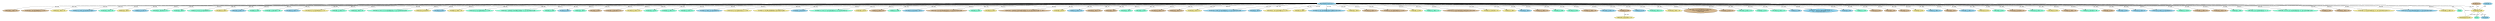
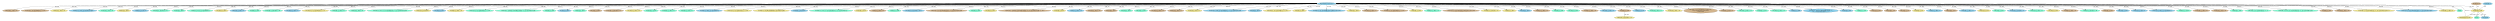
  digraph {
    fontname="Noto Serif"
    node [fillcolor=aquamarine fontname="Noto Serif" style=filled]
    edge [arrowhead=normal fontname="Noto Serif"]
    n1 [fillcolor=khaki label="(Call,data[l++] = 0x24)"]
    n2 [fillcolor=khaki label="(MethodReturn,static int)"]
    n3 [fillcolor=skyblue label="(Literal,0x24)"]
    n4 [label="(Block,)"]
    n5 [fillcolor=skyblue label="(MethodParameterIn,ut8 *data)"]
    n6 [fillcolor=tan label="(Call,data[l++] = offset >> 32)"]
    n7 [fillcolor=tan label="(Call,data[l++] = op->operands[0].reg << 3 | 0x4)"]
    n8 [fillcolor=khaki label="(Call,data[l++] = offset >> 16)"]
    n9 [fillcolor=skyblue label="(Call,data[l++] = 0x40 | op->operands[1].regs[0])"]
    n10 [label="(Call,data[l++] = offset >> 16)"]
    n11 [fillcolor=khaki label="(Call,data[l++] = offset)"]
    n12 [fillcolor=skyblue label="(Call,data[l++] = 0x48 | rex)"]
    n13 [label="(Call,data[l++] = immediate >> 56)"]
    n14 [label="(Call,data[l++] = offset)"]
    n15 [label="(Call,data[l++] = 0xc0 | op->operands[0].reg)"]
    n16 [fillcolor=khaki label="(Call,data[l++] = offset)"]
    n17 [fillcolor=skyblue label="(Call,data[l++] = offset >> 8)"]
    n18 [label="(Call,data[l++] = 0x67)"]
    n19 [label="(Call,data[l++] = immediate >> 48)"]
    n20 [fillcolor=skyblue label="(Call,data[l++] = offset >> 8)"]
    n21 [fillcolor=khaki label="(Call,data[l++] = op->operands[1].reg << 3 | 4)"]
    n22 [label="(Call,data[l++] = offset >> 16)"]
    n23 [label="(Call,data[l++] = offset >> 16)"]
    n24 [label="(Call,data[l++] = mod << 5 | op->operands[0].reg << 3 | op->operands[1].regs[0])"]
    n25 [fillcolor=khaki label="(Call,data[l++] = immediate)"]
    n26 [fillcolor=skyblue label="(Call,data[l++] = 0x67)"]
    n27 [fillcolor=khaki label="(Call,data[l++] = offset >> 16)"]
    n28 [label="(Call,data[l++] = op->operands[0].reg << 3 | 0x4)"]
    n29 [label="(Call,data[l++] = getsib (op->operands[1].scale[0]) << 3 | op->operands[1].regs[0])"]
    n30 [label="(Call,data[l++] = 0x66)"]
    n31 [fillcolor=skyblue label="(Call,data[l++] = offset)"]
    n32 [label="(Call,data[l++] = offset)"]
    n33 [fillcolor=tan label="(Call,data[l++] = offset)"]
    n34 [fillcolor=tan label="(Call,data[l++] = immediate >> 32)"]
    n35 [fillcolor=khaki label="(Call,data[l++] = offset >> 48)"]
    n36 [label="(Call,data[l++] = opcode)"]
    n37 [label="(Call,data[l++] = offset >> 16)"]
    n38 [label="(Call,data[l++] = 0x40 | rex)"]
    n39 [fillcolor=skyblue label="(Call,data[l++] = 0xb0 | op->operands[0].reg)"]
    n40 [fillcolor=khaki label="(Call,data[l++] = op->operands[1].reg << 3 | 0x4)"]
    n41 [fillcolor=khaki label="(Call,data[l++] = SEG_REG_PREFIXES[op->operands[1].regs[0]])"]
    n42 [fillcolor=skyblue label="(Call,data[l++] = immediate)"]
    n43 [label="(Call,data[l++] = mod << 6 | op->operands[1].reg << 3 | op->operands[0].reg)"]
    n44 [fillcolor=khaki label="(Call,data[l++] = 0xa0)"]
    n45 [fillcolor=tan label="(Call,data[l++] = offset >> 24)"]
    n46 [label="(Call,data[l++] = 0x49)"]
    n47 [fillcolor=skyblue label="(Call,data[l++] = (immediate >> byte))"]
    n48 [fillcolor=tan label="(Call,data[l++] = op->operands[0].regs[1] << 3 | op->operands[0].regs[0])"]
    n49 [label="(Call,data[l++] = 0x67)"]
    n50 [fillcolor=khaki label="(Call,data[l++] = 0x8a)"]
    n51 [fillcolor=tan label="(Call,data[l++] = getsib (op->operands[1].scale[0]) << 6 | op->operands[1].regs[0] << 3 | base)"]
    n52 [fillcolor=khaki label="(Call,data[l++] = 0x66)"]
    n53 [fillcolor=skyblue label="(Call,data[l++] = offset >> 24)"]
    n54 [fillcolor=tan label="(Call,data[l++] = offset >> 16)"]
    n55 [fillcolor=tan label="(Call,data[l++] = 0x66)"]
    n56 [label="(Call,data[l++] = offset)"]
    n57 [label="(Call,data[l++] = 0x48)"]
    n58 [fillcolor=tan label="(Call,data[l++] = offset >> 24)"]
    n59 [fillcolor=tan label="(Call,data[l++] = offset >> 8)"]
    n60 [fillcolor=khaki label="(Call,data[l++] = offset >> 8)"]
    n61 [fillcolor=skyblue label="(Call,data[l++] = 0x80 | op->operands[0].reg << 3 | op->operands[1].regs[0])"]
    n62 [fillcolor=skyblue label="(Call,data[l++] = offset)"]
    n63 [fillcolor=khaki label="(Call,data[l++] = op->operands[0].reg << 3 | 0x5)"]
    n64 [fillcolor=khaki label="(Call,data[l++] = offset)"]
    n65 [fillcolor=skyblue label="(Call,data[l++] = (op->operands[0].type & OT_BYTE) ? 0x88 : 0x89)"]
    n66 [fillcolor=khaki label="(Call,data[l++] = offset)"]
    n67 [fillcolor=tan label="(Call,data[l++] = offset >> 8)"]
    n68 [fillcolor=tan label="(Call,data[l++] = op->operands[0].reg << 3 | 0x5)"]
    n69 [fillcolor=khaki label="(Call,data[l++] = 0x66)"]
    n70 [label="(Call,data[l++] = offset >> 16)"]
    n71 [fillcolor=tan label="(Call,data[l++] = op->operands[1].type & OT_BYTE ? 0x8a : 0x8b)"]
    n72 [fillcolor=khaki label="(Call,data[l++] = immediate >> 16)"]
    n73 [fillcolor=khaki label="(Call,data[l++] = offset)"]
    n74 [fillcolor=skyblue label="(Call,data[l++] = offset)"]
    n75 [fillcolor=tan label="(Call,data[l++] = offset >> 24)"]
    n76 [label="(Call,data[l++] = 0x48)"]
    n77 [label="(Call,data[l++] = 0x0d)"]
    n78 [fillcolor=tan label="(Call,data[l++] = offset >> 16)"]
    n79 [fillcolor=skyblue label="(Call,data[l++] = offset >> 8)"]
    n80 [fillcolor=tan label="(Call,data[l++] = 0x44)"]
    n81 [fillcolor=skyblue label="(Call,data[l++] = 0x24)"]
    n82 [label="(Call,data[l++] = offset >> 8)"]
    n83 [fillcolor=khaki label="(Call,data[l++] = offset >> 24)"]
    n84 [fillcolor=tan label="(Call,data[l++] = (op->operands[1].type & OT_BYTE ||\n\t\t\t\top->operands[0].type & OT_BYTE) ?\n\t\t\t\t0x8a : 0x8b)"]
    n85 [fillcolor=tan label="(Call,data[l++] = offset >> 8)"]
    n86 [label="(Call,data[l++] = offset >> 24)"]
    n87 [label="(Call,data[l++] = 0x25)"]
    n88 [label="(Call,data[l++] = offset >> 24)"]
    n89 [fillcolor=skyblue label="(Call,data[l++] = 0x8b)"]
    n90 [fillcolor=skyblue label="(Call,data[l++] = getsib (op->operands[0].scale[0]) << 6 |\n\t\t\t\t\t\t    op->operands[0].regs[0] << 3 | 5)"]
    n91 [fillcolor=skyblue label="(Call,data[l++] = 0x05)"]
    n92 [label="(Call,data[l++] = 0x41)"]
    n93 [fillcolor=tan label="(Call,data[l++] = 0x8c)"]
    n94 [fillcolor=tan label="(Call,data[l++] = 0x5)"]
    n95 [fillcolor=tan label="(Call,data[l++] = rex)"]
    n96 [fillcolor=khaki label="(Call,data[l++] = sib)"]
    n97 [fillcolor=skyblue label="(Call,data[l++] = offset >> 8)"]
    n98 [fillcolor=tan label="(Call,data[l++] = 0xa1)"]
    n99 [fillcolor=skyblue label="(Call,data[l++] = offset >> 16)"]
    n100 [fillcolor=khaki label="(Call,data[l++] = 0xc7)"]
    n101 [label="(Call,data[l++] = 0x45)"]
-   n102 [fillcolor=tan label="(Call,data[l++] = immediate >> 8)"]
+   n102 [fillcolor=skyblue label="(Call,data[l++] = immediate >> 8)"]
    n103 [label="(Call,data[l++] = offset >> 24)"]
    n104 [fillcolor=khaki label="(Call,data[l++] = 0x48)"]
    n105 [fillcolor=tan label="(Call,data[l++] = offset >> 24)"]
    n106 [label="(Call,data[l++] = immediate >> 40)"]
    n107 [fillcolor=tan label="(Call,data[l++] = 0x41)"]
    n108 [fillcolor=skyblue label="(Call,data[l++] = 0x48)"]
    n109 [fillcolor=skyblue label="(Call,data[l++] = offset >> 8)"]
    n110 [fillcolor=skyblue label="(Call,data[l++] = 0xb8 | op->operands[0].reg)"]
    n111 [label="(Call,data[l++] = modrm)"]
    n112 [fillcolor=tan label="(Call,data[l++] = offset >> 40)"]
    n113 [fillcolor=tan label="(Call,data[l++] = offset >> 24)"]
    n114 [label="(Call,data[l++] = 0x48)"]
    n115 [label="(Call,data[l++] = op->operands[0].reg << 3 | 4)"]
    n116 [label="(Call,data[l++] = mod << 6 | op->operands[1].reg << 3 | op->operands[0].regs[0])"]
    n117 [fillcolor=tan label="(Call,data[l++] = 0x67)"]
    n118 [fillcolor=tan label="(Call,data[l++] = offset >> 54)"]
    n119 [fillcolor=khaki label="(Call,data[l++] = op->operands[0].reg << 3 | (op->operands[1].regs[0] - 8))"]
    n120 [fillcolor=skyblue label="(Call,data[l++] = op->operands[1].regs[1] << 3 | op->operands[1].regs[0])"]
    n121 [fillcolor=khaki label="(Call,data[l++] = offset >> 8)"]
    1000102
    n123 [fillcolor=khaki label="(Call,data[l++] = immediate >> 24)"]
    n124 [fillcolor=tan label="(Identifier,mod)"]
    n125 [fillcolor=skyblue label="(Call,data[l++])"]
    n1 -> n2 [arrowhead=odot label="DDG: data[l++]"]
    n1 -> n3 [label="CFG: "]
    n1 -> n4 [label="AST: "]
    n3 -> n1 [arrowhead=odot label="AST: "]
    n5 -> n1 [label="DDG: data"]
    n5 -> n2 [arrowhead=odot label="DDG: data"]
    n5 -> n6 [arrowhead=odot label="DDG: data"]
    n5 -> n7 [arrowhead=odot label="DDG: data"]
    n5 -> n8 [arrowhead=odot label="DDG: data"]
    n5 -> n9 [label="DDG: data"]
    n5 -> n10 [label="DDG: data"]
    n5 -> n11 [arrowhead=odot label="DDG: data"]
    n5 -> n12 [arrowhead=odot label="DDG: data"]
    n5 -> n13 [label="DDG: data"]
    n5 -> n14 [label="DDG: data"]
    n5 -> n15 [arrowhead=odot label="DDG: data"]
    n5 -> n16 [arrowhead=odot label="DDG: data"]
    n5 -> n17 [label="DDG: data"]
    n5 -> n18 [arrowhead=odot label="DDG: data"]
    n5 -> n19 [arrowhead=odot label="DDG: data"]
    n5 -> n20 [arrowhead=odot label="DDG: data"]
    n5 -> n21 [label="DDG: data"]
    n5 -> n22 [arrowhead=odot label="DDG: data"]
    n5 -> n23 [arrowhead=odot label="DDG: data"]
    n5 -> n24 [arrowhead=odot label="DDG: data"]
    n5 -> n25 [label="DDG: data"]
    n5 -> n26 [arrowhead=odot label="DDG: data"]
    n5 -> n27 [arrowhead=odot label="DDG: data"]
    n5 -> n28 [label="DDG: data"]
    n5 -> n29 [arrowhead=odot label="DDG: data"]
    n5 -> n30 [arrowhead=odot label="DDG: data"]
    n5 -> n31 [label="DDG: data"]
    n5 -> n32 [arrowhead=odot label="DDG: data"]
    n5 -> n33 [arrowhead=odot label="DDG: data"]
    n5 -> n34 [arrowhead=odot label="DDG: data"]
    n5 -> n35 [arrowhead=odot label="DDG: data"]
    n5 -> n36 [label="DDG: data"]
    n5 -> n37 [label="DDG: data"]
    n5 -> n38 [arrowhead=odot label="DDG: data"]
    n5 -> n39 [arrowhead=odot label="DDG: data"]
    n5 -> n40 [arrowhead=odot label="DDG: data"]
    n5 -> n41 [arrowhead=odot label="DDG: data"]
    n5 -> n42 [label="DDG: data"]
    n5 -> n43 [label="DDG: data"]
    n5 -> n44 [arrowhead=odot label="DDG: data"]
    n5 -> n45 [label="DDG: data"]
    n5 -> n46 [label="DDG: data"]
    n5 -> n47 [arrowhead=odot label="DDG: data"]
    n5 -> n48 [label="DDG: data"]
    n5 -> n49 [arrowhead=odot label="DDG: data"]
    n5 -> n50 [arrowhead=odot label="DDG: data"]
    n5 -> n51 [label="DDG: data"]
    n5 -> n52 [label="DDG: data"]
    n5 -> n53 [label="DDG: data"]
    n5 -> n54 [arrowhead=odot label="DDG: data"]
    n5 -> n55 [label="DDG: data"]
    n5 -> n56 [label="DDG: data"]
    n5 -> n57 [arrowhead=odot label="DDG: data"]
    n5 -> n58 [label="DDG: data"]
    n5 -> n59 [label="DDG: data"]
    n5 -> n60 [label="DDG: data"]
    n5 -> n61 [label="DDG: data"]
    n5 -> n62 [arrowhead=odot label="DDG: data"]
    n5 -> n63 [arrowhead=odot label="DDG: data"]
    n5 -> n64 [label="DDG: data"]
    n5 -> n65 [label="DDG: data"]
    n5 -> n66 [arrowhead=odot label="DDG: data"]
    n5 -> n67 [label="DDG: data"]
    n5 -> n68 [label="DDG: data"]
    n5 -> n69 [label="DDG: data"]
    n5 -> n70 [arrowhead=odot label="DDG: data"]
    n5 -> n71 [arrowhead=odot label="DDG: data"]
    n5 -> n72 [label="DDG: data"]
    n5 -> n73 [label="DDG: data"]
    n5 -> n74 [label="DDG: data"]
    n5 -> n75 [label="DDG: data"]
    n5 -> n76 [label="DDG: data"]
    n5 -> n77 [arrowhead=odot label="DDG: data"]
    n5 -> n78 [arrowhead=odot label="DDG: data"]
    n5 -> n79 [arrowhead=odot label="DDG: data"]
    n5 -> n80 [label="DDG: data"]
    n5 -> n81 [label="DDG: data"]
    n5 -> n82 [arrowhead=odot label="DDG: data"]
    n5 -> n83 [arrowhead=odot label="DDG: data"]
    n5 -> n84 [label="DDG: data"]
    n5 -> n85 [label="DDG: data"]
    n5 -> n86 [label="DDG: data"]
    n5 -> n87 [arrowhead=odot label="DDG: data"]
    n5 -> n88 [arrowhead=odot label="DDG: data"]
    n5 -> n89 [label="DDG: data"]
    n5 -> n90 [label="DDG: data"]
    n5 -> n91 [label="DDG: data"]
    n5 -> n92 [arrowhead=odot label="DDG: data"]
    n5 -> n93 [label="DDG: data"]
    n5 -> n94 [label="DDG: data"]
    n5 -> n95 [arrowhead=odot label="DDG: data"]
    n5 -> n96 [label="DDG: data"]
    n5 -> n97 [label="DDG: data"]
    n5 -> n98 [label="DDG: data"]
    n5 -> n99 [arrowhead=odot label="DDG: data"]
    n5 -> n100 [label="DDG: data"]
    n5 -> n101 [arrowhead=odot label="DDG: data"]
    n5 -> n102 [label="DDG: data"]
    n5 -> n103 [label="DDG: data"]
    n5 -> n104 [label="DDG: data"]
    n5 -> n105 [label="DDG: data"]
    n5 -> n106 [label="DDG: data"]
    n5 -> n107 [arrowhead=odot label="DDG: data"]
    n5 -> n108 [label="DDG: data"]
    n5 -> n109 [label="DDG: data"]
    n5 -> n110 [label="DDG: data"]
    n5 -> n111 [arrowhead=odot label="CFG: data"]
    n5 -> n112 [arrowhead=odot label="DDG: data"]
    n5 -> n113 [arrowhead=odot label="DDG: data"]
    n5 -> n114 [label="DDG: data"]
    n5 -> n115 [arrowhead=odot label="DDG: data"]
    n5 -> n116 [label="DDG: data"]
    n5 -> n117 [arrowhead=odot label="DDG: data"]
    n5 -> n118 [label="DDG: data"]
    n5 -> n119 [arrowhead=odot label="DDG: data"]
    n5 -> n120 [label="DDG: data"]
    n5 -> n121 [arrowhead=odot label="DDG: data"]
    n5 -> 1000102 [arrowhead=odot label="AST: "]
    n80 -> n123 [arrowhead=odot label="DDG: data"]
    n124 -> n1 [arrowhead=odot label="CFG: "]
    n125 -> n1 [arrowhead=odot label="AST: "]
  }
